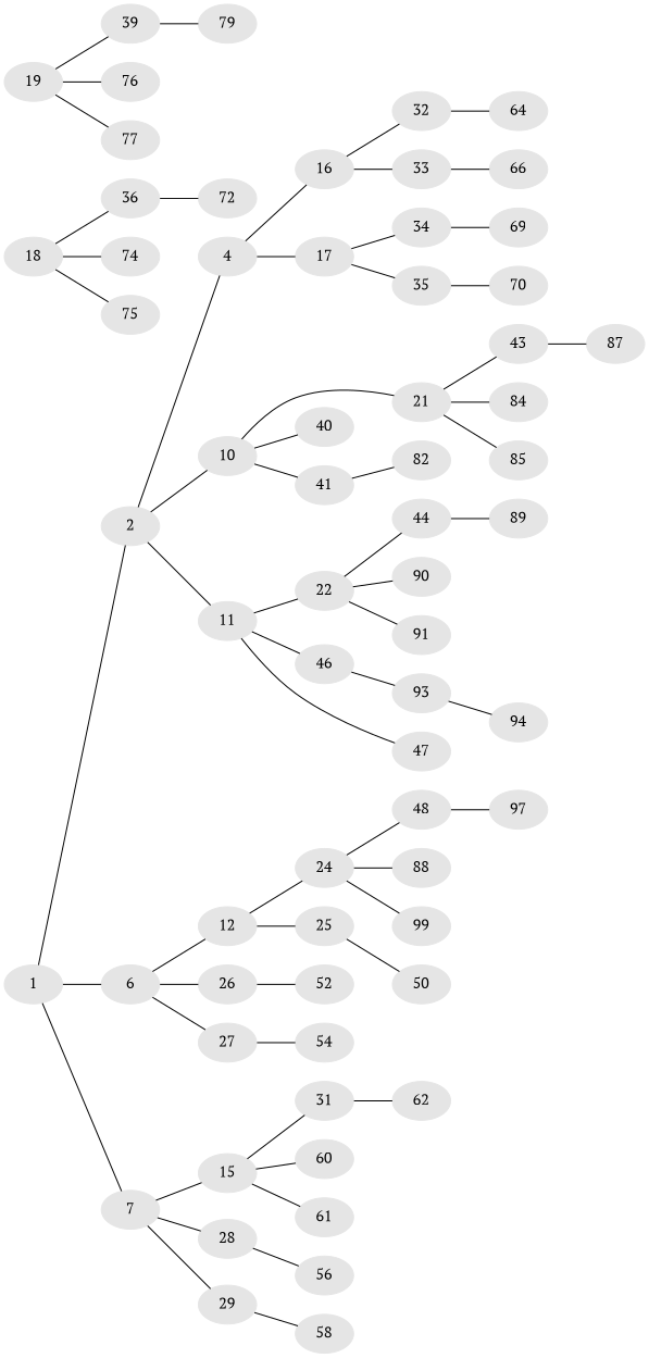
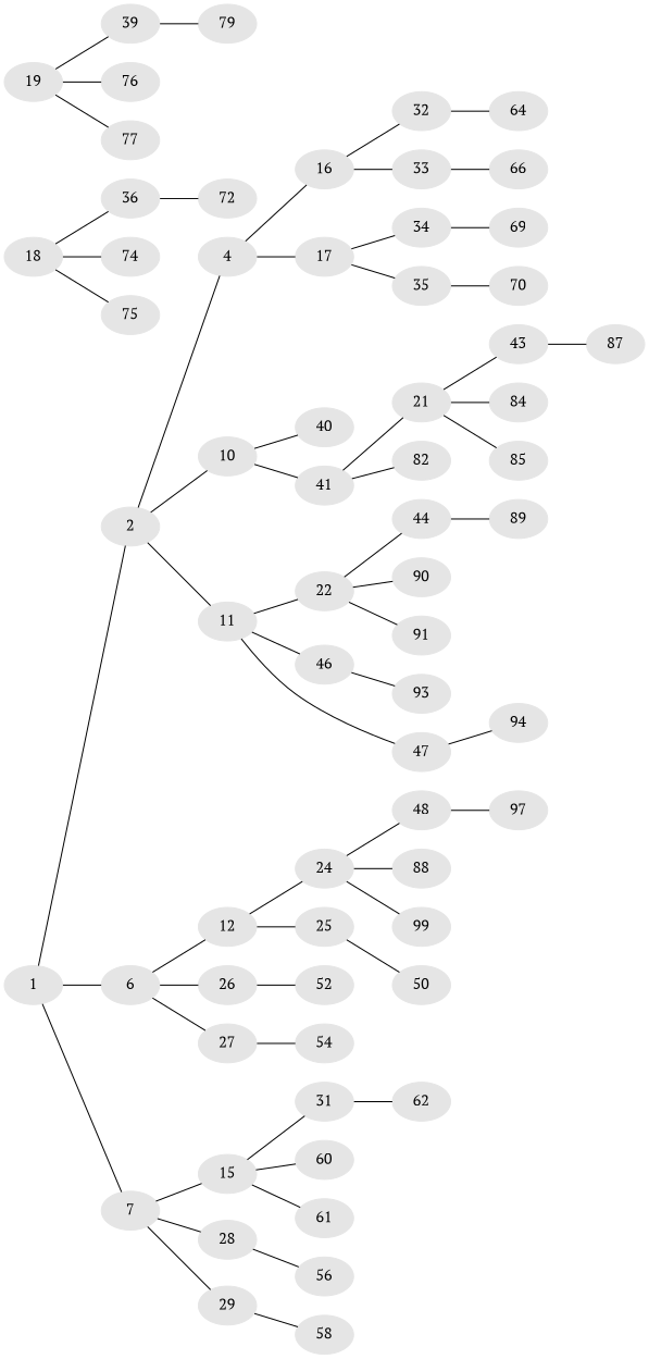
  graph {
    fontname="PT Serif"
    rankdir=LR
    node [color=gray90 fontname="PT Serif" style=filled latent=0.166667]
    edge [fontname="PT Serif"]
    1 [super="+3" latent=""]
    2 [latent=1 super="+5"]
    6 [latent=0.5 super="+13"]
    7 [latent=0.5 super="+14"]
    4 [latent=0.5 super="+8"]
    10 [latent=0.333333 super="+20"]
    11 [latent=0.333333 super="+23"]
    12 [latent=0.333333]
    26 [latent=0.25 super="+53"]
    27 [latent=0.25 super="+55"]
    15 [latent=0.333333 super="+30"]
    28 [latent=0.25 super="+57"]
    29 [latent=0.25 super="+59"]
    16 [latent=0.25]
    17 [latent=0.25]
    21 [latent=0.25 super="+42"]
    40 [latent=0.2 super="+80"]
    41 [latent=0.2 super="+83"]
    22 [latent=0.25 super="+45"]
    46 [latent=0.2 super="+92"]
    47 [latent=0.2 super="+95"]
    32 [latent=0.2 super="+65"]
    33 [latent=0.2 super="+67"]
    34 [latent=0.2 super="+68"]
    35 [latent=0.2 super="+71"]
    24 [latent=0.25 super="+49"]
    25 [latent=0.25 super="+51"]
    52 [latent=0.2]
    54 [latent=0.2]
    31 [latent=0.25 super="+63"]
    60 [latent=0.2]
    61 [latent=0.2]
    56 [latent=0.2]
    58 [latent=0.2]
    18 [latent=0.25 super="+37"]
    36 [latent=0.2 super="+73"]
    74
    75
    19 [latent=0.25 super="+38"]
    39 [latent=0.2 super="+78"]
    76
    77
    43 [latent=0.2 super="+86"]
    84
    85
    82
    44 [latent=0.2 super="+88"]
    90
    91
    93
    94
    48 [latent=0.2 super="+96"]
    n53 [label=88]
    99
    50 [latent=0.2 super="+100"]
    62 [latent=0.2]
    64
    66
    69
    70
    72
    79
    87
    89
    97
    1 -- 2
    1 -- 6
    1 -- 7
    2 -- 4
    2 -- 10
    2 -- 11
    6 -- 12
    6 -- 26
    6 -- 27
    7 -- 15
    7 -- 28
    7 -- 29
    4 -- 16
    4 -- 17
-   10 -- 21
+   41 -- 21
    10 -- 40
    10 -- 41
    11 -- 22
    11 -- 46
    11 -- 47
    12 -- 24
    12 -- 25
    26 -- 52
    27 -- 54
    15 -- 31
    15 -- 60
    15 -- 61
    28 -- 56
    29 -- 58
    16 -- 32
    16 -- 33
    17 -- 34
    17 -- 35
    21 -- 43
    21 -- 84
    21 -- 85
    41 -- 82
    22 -- 44
    22 -- 90
    22 -- 91
    46 -- 93
-   93 -- 94
+   47 -- 94
    32 -- 64
    33 -- 66
    34 -- 69
    35 -- 70
    24 -- 48
    24 -- n53
    24 -- 99
    25 -- 50
    31 -- 62
    18 -- 36
    18 -- 74
    18 -- 75
    36 -- 72
    19 -- 39
    19 -- 76
    19 -- 77
    39 -- 79
    43 -- 87
    44 -- 89
    48 -- 97
  }
